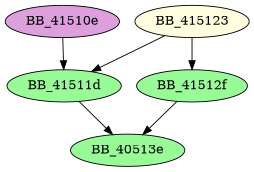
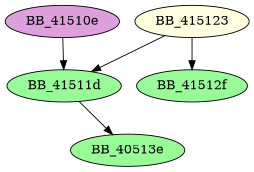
  digraph {
    node [fillcolor=palegreen style=filled]
    BB_41510e [fillcolor=plum]
    BB_41511d
    n3 [label=BB_40513e]
    BB_415123 [fillcolor=lightyellow]
    BB_41512f
    BB_41510e -> BB_41511d
    BB_41511d -> n3
    BB_415123 -> BB_41511d
    BB_415123 -> BB_41512f
-   BB_41512f -> n3
  }
